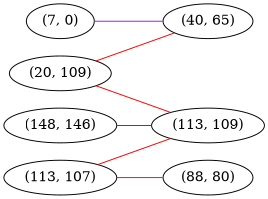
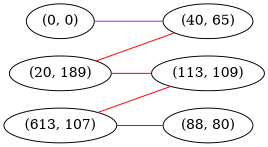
  graph {
    rankdir=LR
    edge [color=red weight=1]
    n1 [label="(40, 65)"]
-   "(20, 109)"
+   "(20, 109)" [label="(20, 189)"]
    "(113, 109)"
-   "(113, 107)"
+   "(113, 107)" [label="(613, 107)"]
    "(88, 80)"
-   "(0, 0)" [label="(7, 0)"]
-   "(148, 146)"
+   "(0, 0)"
    "(20, 109)" -- n1
    "(20, 109)" -- "(113, 109)"
    "(113, 107)" -- "(113, 109)"
    "(113, 107)" -- "(88, 80)"
    "(0, 0)" -- n1 [color=purple weight=4]
-   "(148, 146)" -- "(113, 109)"
  }
